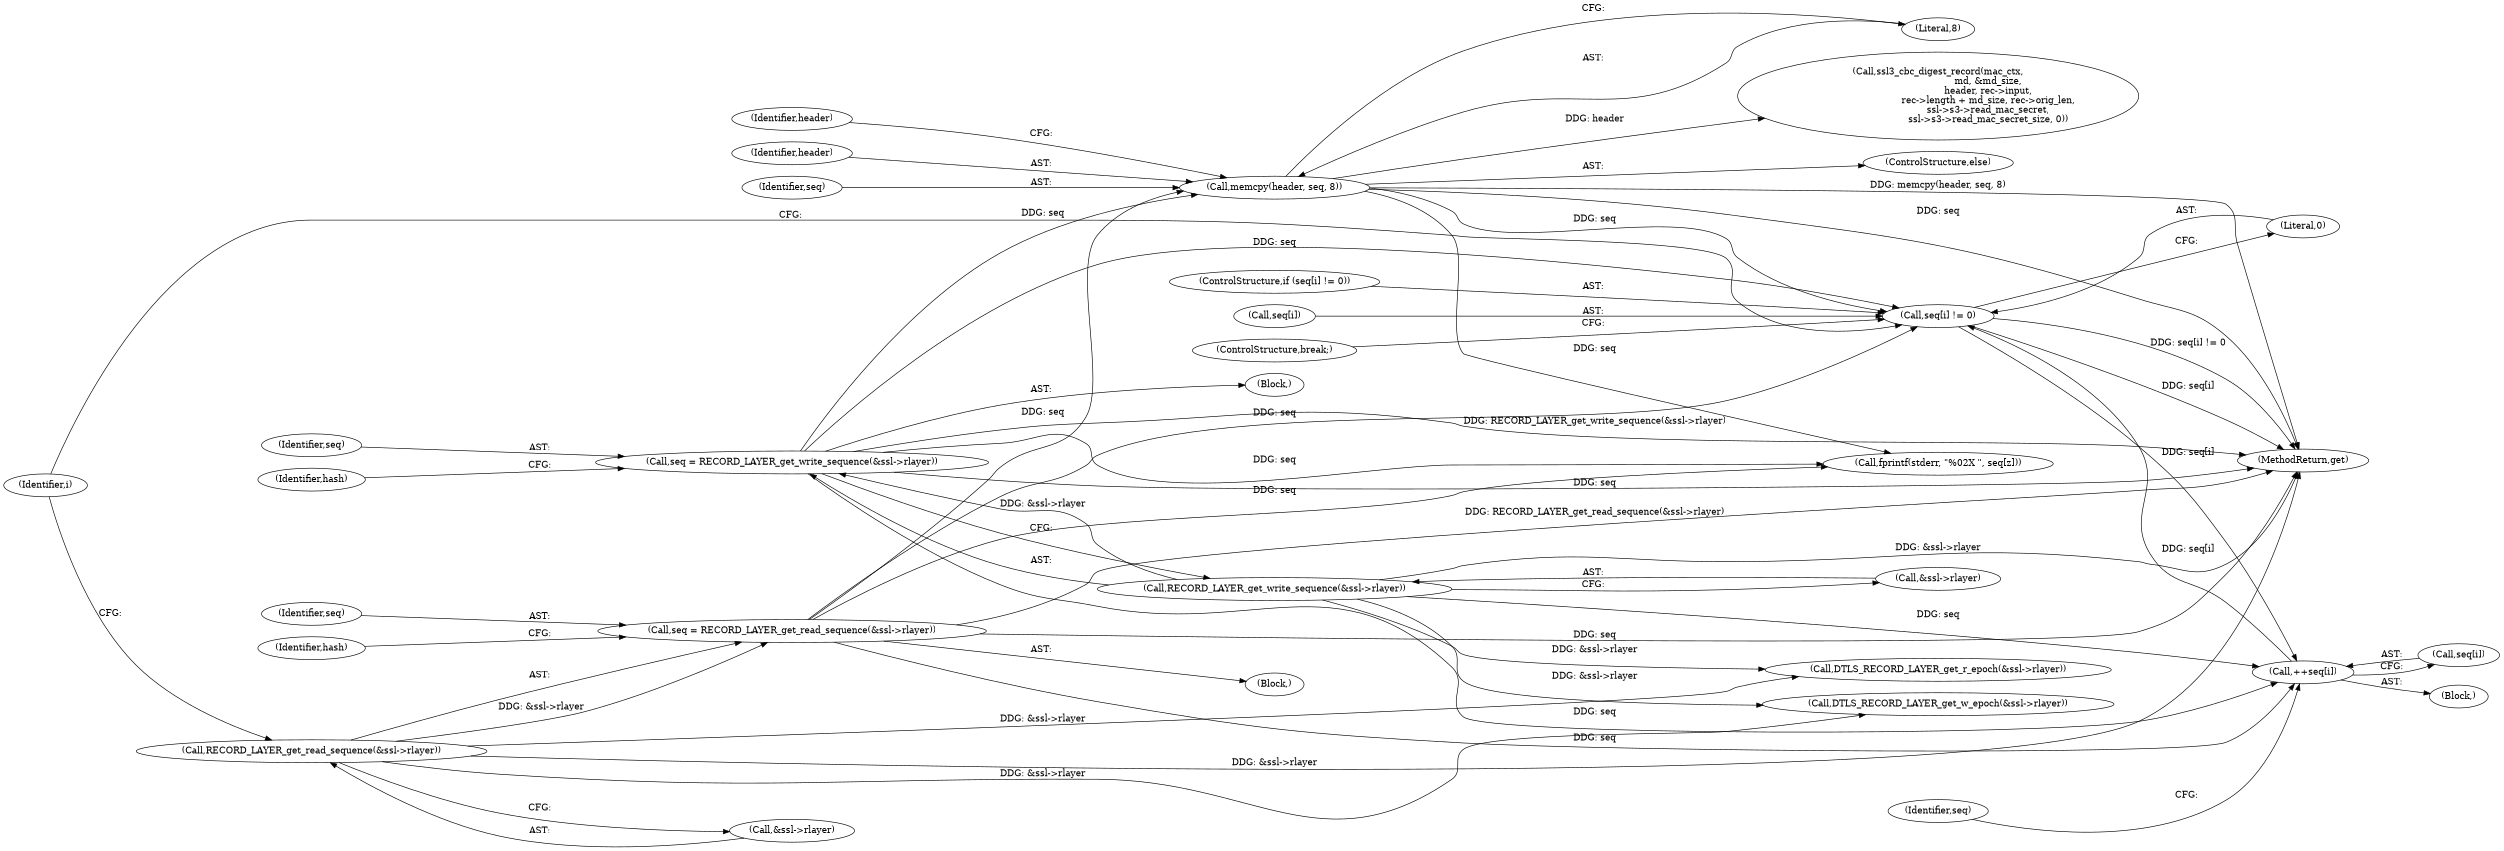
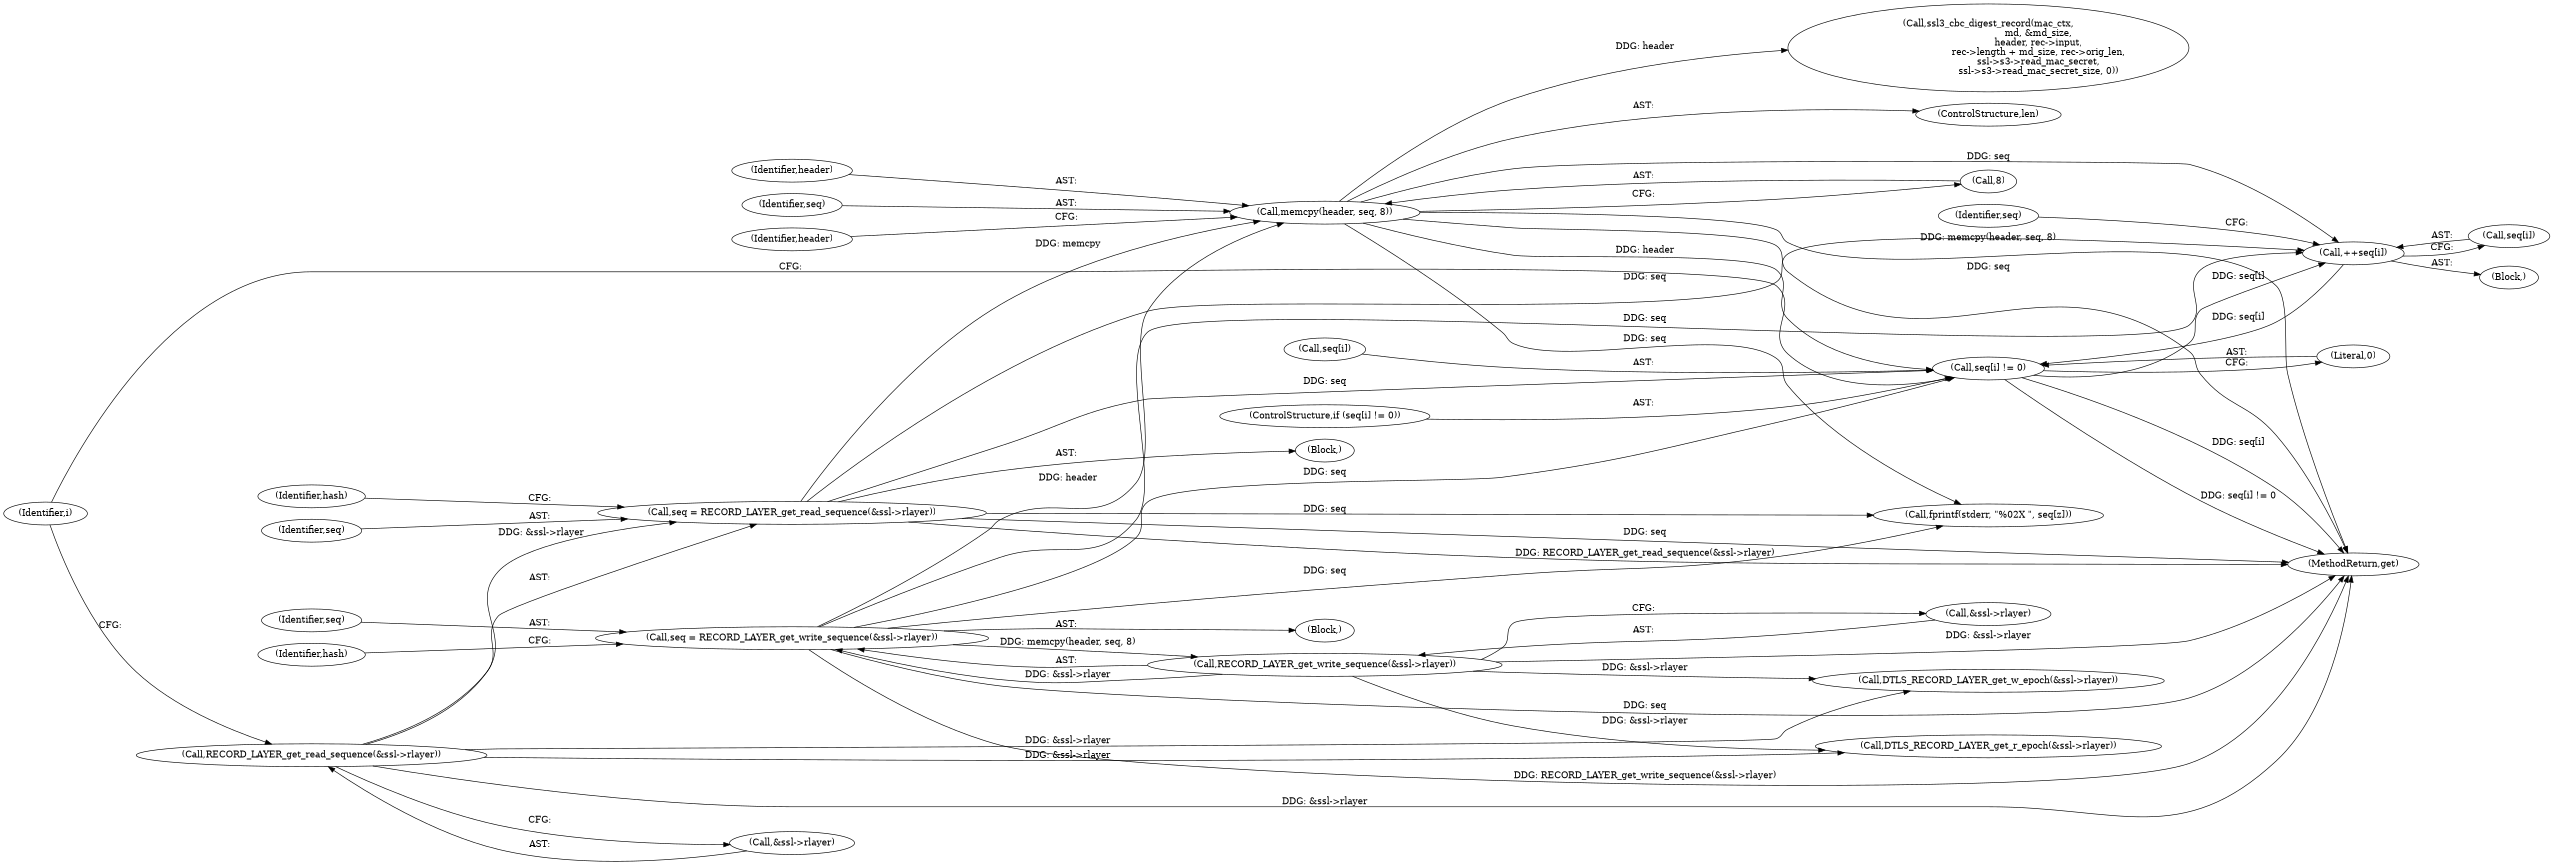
  digraph {
    rankdir=LR
    n1 [label="(Call,seq[i] != 0)"]
    n2 [label="(Call,++seq[i])"]
    n3 [label="(MethodReturn,get)"]
    n4 [label="(Literal,0)"]
    n5 [label="(Call,seq[i])"]
    n6 [label="(Block,)"]
    n7 [label="(ControlStructure,if (seq[i] != 0))"]
    n8 [label="(Call,memcpy(header, seq, 8))"]
-   n9 [label="(Literal,8)"]
+   n9 [label="(Call,8)"]
    n10 [label="(Call,ssl3_cbc_digest_record(mac_ctx,\n                                   md, &md_size,\n                                   header, rec->input,\n                                   rec->length + md_size, rec->orig_len,\n                                   ssl->s3->read_mac_secret,\n                                   ssl->s3->read_mac_secret_size, 0))"]
    n11 [label="(Call,fprintf(stderr, \"%02X \", seq[z]))"]
-   n12 [label="(ControlStructure,else)"]
+   n12 [label="(ControlStructure,len)"]
    n13 [label="(Call,seq = RECORD_LAYER_get_write_sequence(&ssl->rlayer))"]
    n14 [label="(Call,RECORD_LAYER_get_write_sequence(&ssl->rlayer))"]
    n15 [label="(Block,)"]
    n16 [label="(Call,DTLS_RECORD_LAYER_get_w_epoch(&ssl->rlayer))"]
    n17 [label="(Call,&ssl->rlayer)"]
    n18 [label="(Call,DTLS_RECORD_LAYER_get_r_epoch(&ssl->rlayer))"]
    n19 [label="(Call,seq = RECORD_LAYER_get_read_sequence(&ssl->rlayer))"]
    n20 [label="(Block,)"]
    n21 [label="(Call,RECORD_LAYER_get_read_sequence(&ssl->rlayer))"]
    n22 [label="(Call,&ssl->rlayer)"]
    n23 [label="(Identifier,header)"]
    n24 [label="(Identifier,header)"]
    n25 [label="(Identifier,seq)"]
    n26 [label="(Identifier,seq)"]
    n27 [label="(Identifier,hash)"]
    n28 [label="(Call,seq[i])"]
-   n29 [label="(ControlStructure,break;)"]
    n30 [label="(Identifier,seq)"]
    n31 [label="(Identifier,seq)"]
    n32 [label="(Identifier,i)"]
    n33 [label="(Identifier,hash)"]
    n1 -> n2 [label="DDG: seq[i]"]
    n1 -> n3 [label="DDG: seq[i]"]
    n1 -> n3 [label="DDG: seq[i] != 0"]
    n1 -> n4 [label="CFG: "]
    n2 -> n1 [label="DDG: seq[i]"]
    n2 -> n5 [label="CFG: "]
    n2 -> n6 [label="AST: "]
    n4 -> n1 [label="AST: "]
    n5 -> n2 [label="AST: "]
    n7 -> n1 [label="AST: "]
-   n8 -> n1 [label="DDG: seq"]
-   n14 -> n2 [label="DDG: seq"]
+   n8 -> n1 [label="DDG: header"]
+   n8 -> n2 [label="DDG: seq"]
    n8 -> n3 [label="DDG: memcpy(header, seq, 8)"]
    n8 -> n3 [label="DDG: seq"]
    n8 -> n9 [label="CFG: "]
    n8 -> n10 [label="DDG: header"]
    n8 -> n11 [label="DDG: seq"]
    n8 -> n12 [label="AST: "]
    n9 -> n8 [label="AST: "]
    n13 -> n1 [label="DDG: seq"]
    n13 -> n2 [label="DDG: seq"]
    n13 -> n3 [label="DDG: seq"]
    n13 -> n3 [label="DDG: RECORD_LAYER_get_write_sequence(&ssl->rlayer)"]
-   n13 -> n8 [label="DDG: seq"]
+   n13 -> n8 [label="DDG: header"]
    n13 -> n11 [label="DDG: seq"]
-   n13 -> n14 [label="CFG: "]
+   n13 -> n14 [label="DDG: memcpy(header, seq, 8)"]
    n13 -> n15 [label="AST: "]
    n14 -> n3 [label="DDG: &ssl->rlayer"]
    n14 -> n13 [label="AST: "]
    n14 -> n13 [label="DDG: &ssl->rlayer"]
    n14 -> n16 [label="DDG: &ssl->rlayer"]
    n14 -> n17 [label="CFG: "]
    n14 -> n18 [label="DDG: &ssl->rlayer"]
    n17 -> n14 [label="AST: "]
    n19 -> n1 [label="DDG: seq"]
    n19 -> n2 [label="DDG: seq"]
    n19 -> n3 [label="DDG: seq"]
    n19 -> n3 [label="DDG: RECORD_LAYER_get_read_sequence(&ssl->rlayer)"]
-   n19 -> n8 [label="DDG: seq"]
+   n19 -> n8 [label="DDG: memcpy"]
    n19 -> n11 [label="DDG: seq"]
    n19 -> n20 [label="AST: "]
    n21 -> n3 [label="DDG: &ssl->rlayer"]
    n21 -> n16 [label="DDG: &ssl->rlayer"]
    n21 -> n18 [label="DDG: &ssl->rlayer"]
    n21 -> n19 [label="AST: "]
    n21 -> n19 [label="DDG: &ssl->rlayer"]
    n21 -> n22 [label="CFG: "]
    n22 -> n21 [label="AST: "]
    n23 -> n8 [label="CFG: "]
    n24 -> n8 [label="AST: "]
    n25 -> n19 [label="AST: "]
    n26 -> n2 [label="CFG: "]
    n27 -> n19 [label="CFG: "]
    n28 -> n1 [label="AST: "]
-   n29 -> n1 [label="CFG: "]
    n30 -> n13 [label="AST: "]
    n31 -> n8 [label="AST: "]
    n32 -> n1 [label="CFG: "]
    n32 -> n21 [label="CFG: "]
    n33 -> n13 [label="CFG: "]
  }
